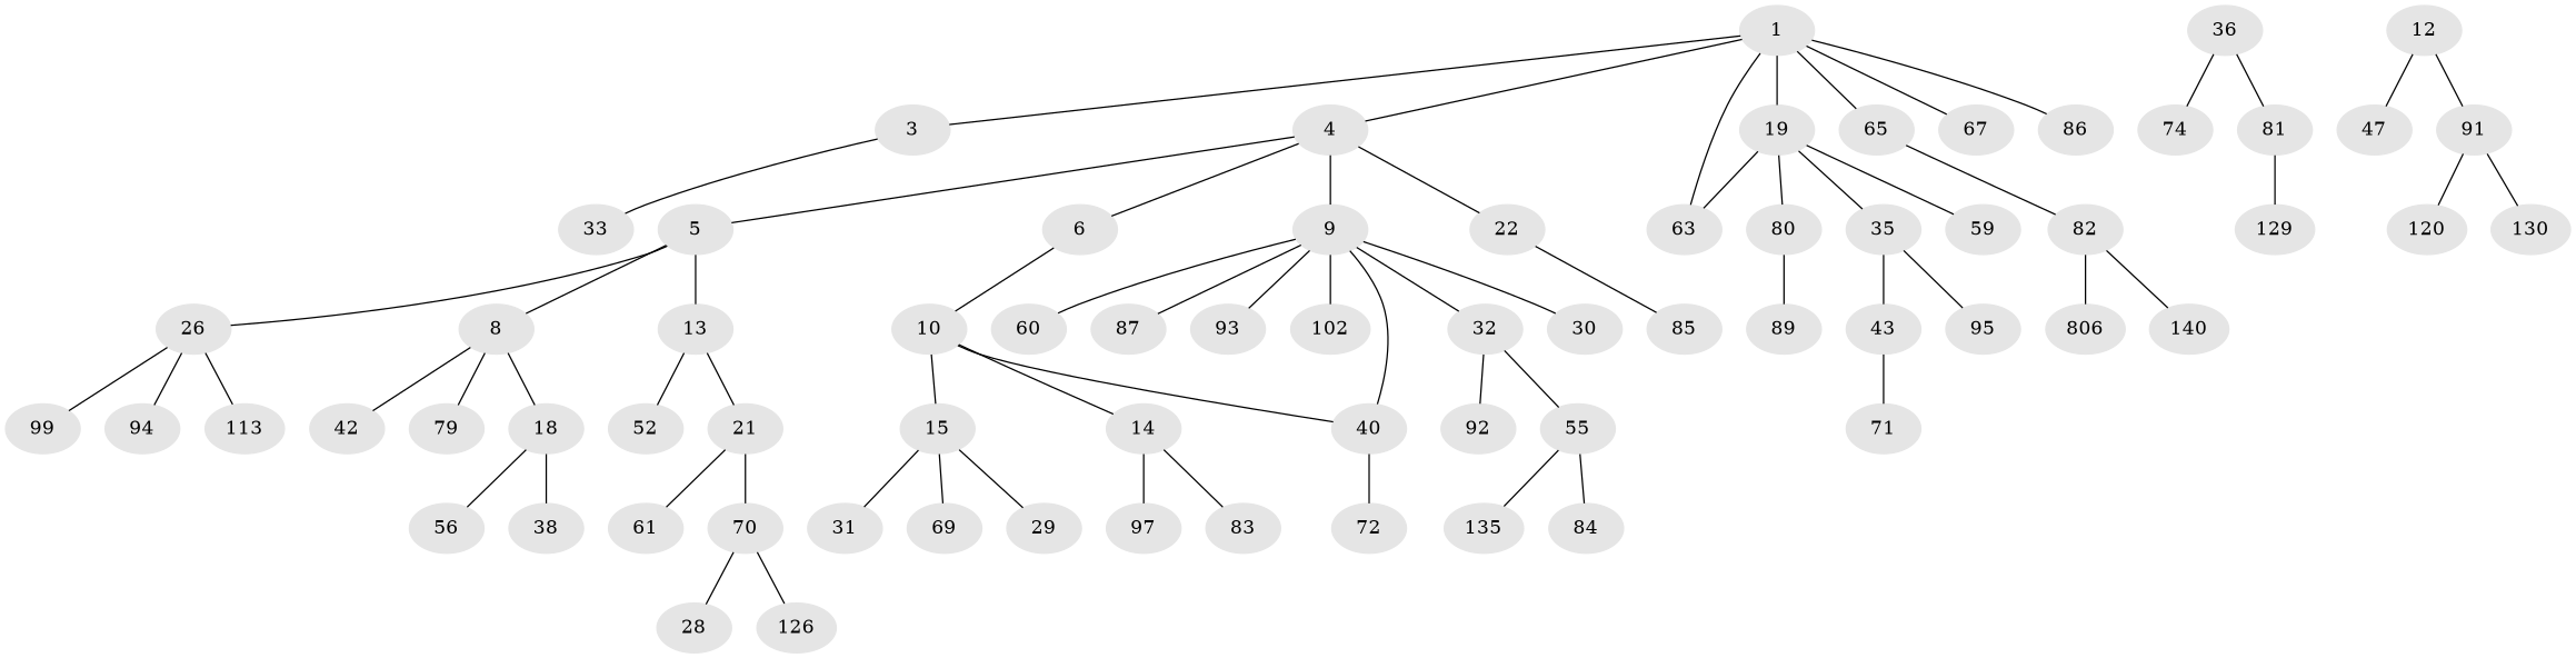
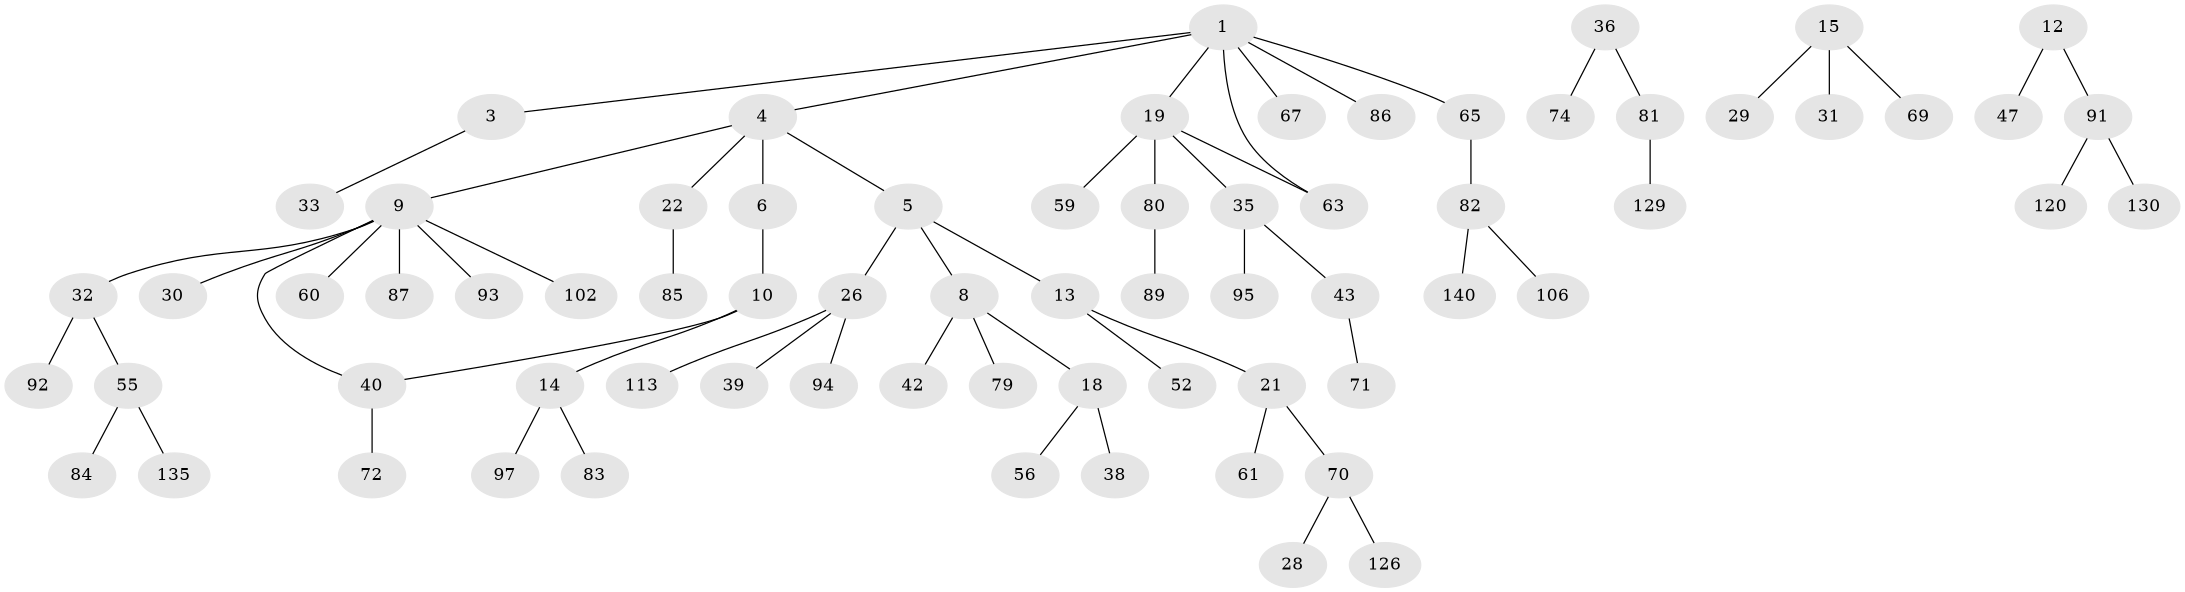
  graph {
    node [color=gray90 style=filled]
    1 [super="+2"]
    3
    4
    19 [super="+138+20+27+104"]
    65
    67
    86
    63 [super="+121"]
    33 [super="+48"]
    5 [super="+7+139+122+101"]
    6 [super="+109+137"]
    9 [super="+23+11+16"]
    22
    35
    59 [super="+78"]
    80
    36 [super="+105+54+103"]
    74
    81
    82
    8
    13 [super="+25+116"]
    26
    10
    30
    32 [super="+44+62"]
    60
    87 [super="+100"]
    93 [super="+132"]
    102 [super="+124"]
    40
    85
    18 [super="+75+24+28"]
    42 [super="+73"]
    79
    21
    52
-   39 [super="+119+77" label=99]
+   39 [super="+119+77"]
    94
    113
    14 [super="+45+37+51"]
    15 [super="+112"]
    38
    56 [super="+68"]
    12
    47
    91
    55
    92
    83
    97
    29
    31 [super="+76"]
    69
    72
    120
    130
    n58 [label=70 super="+70+57"]
    61
    43 [super="+110+49+107+53"]
    95
    89
    n63 [label=28]
    126
    84 [super="+117"]
    135
    71 [super="+131"]
    129
-   106 [label=806]
+   106
    140
    1 -- 3
    1 -- 4
    1 -- 19
    1 -- 65
    1 -- 67
    1 -- 86
    1 -- 63
    3 -- 33
    4 -- 5
    4 -- 6
    4 -- 9
    4 -- 22
    19 -- 63
    19 -- 35
    19 -- 59
    19 -- 80
    65 -- 82
    5 -- 8
    5 -- 13
    5 -- 26
    6 -- 10
    9 -- 30
    9 -- 32
    9 -- 60
    9 -- 87
    9 -- 93
    9 -- 102
    9 -- 40
    22 -- 85
    35 -- 43
    35 -- 95
    80 -- 89
    36 -- 74
    36 -- 81
    81 -- 129
    82 -- 106
    82 -- 140
    8 -- 18
    8 -- 42
    8 -- 79
    13 -- 21
    13 -- 52
    26 -- 39
    26 -- 94
    26 -- 113
    10 -- 40
    10 -- 14
-   10 -- 15
    32 -- 55
    32 -- 92
    40 -- 72
    18 -- 38
    18 -- 56
    21 -- n58
    21 -- 61
    14 -- 83
    14 -- 97
    15 -- 29
    15 -- 31
    15 -- 69
    12 -- 47
    12 -- 91
    91 -- 120
    91 -- 130
    55 -- 84
    55 -- 135
    n58 -- n63
    n58 -- 126
    43 -- 71
  }
